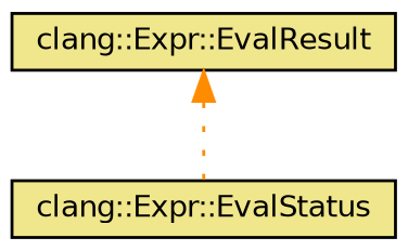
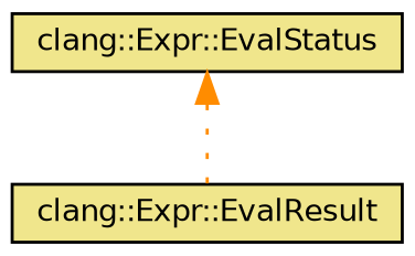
  digraph {
    node [color=black fillcolor=khaki fontname=Helvetica fontsize=10 shape=record style=filled]
    n1 [fontcolor=black height=0.2 label="clang::Expr::EvalStatus" width=0.4]
    n2 [height=0.2 label="clang::Expr::EvalResult" width=0.4]
-   n2 -> n1 [color=darkorange dir=back fontname=Helvetica fontsize=10 labelfontname=Helvetica labelfontsize=10 style=dotted]
+   n1 -> n2 [color=darkorange dir=back fontname=Helvetica fontsize=10 labelfontname=Helvetica labelfontsize=10 style=dotted]
  }
